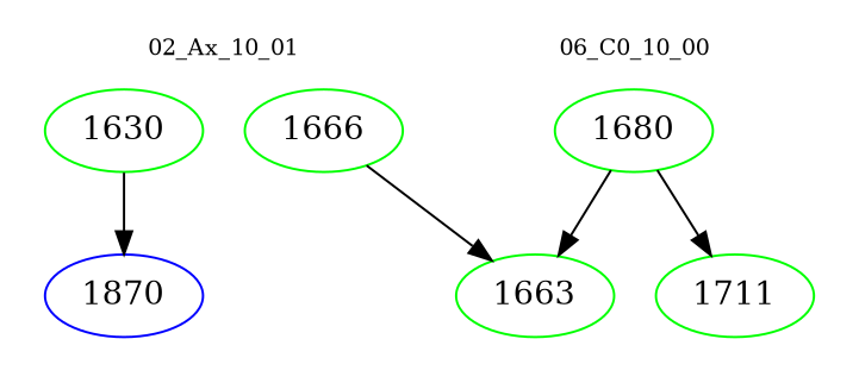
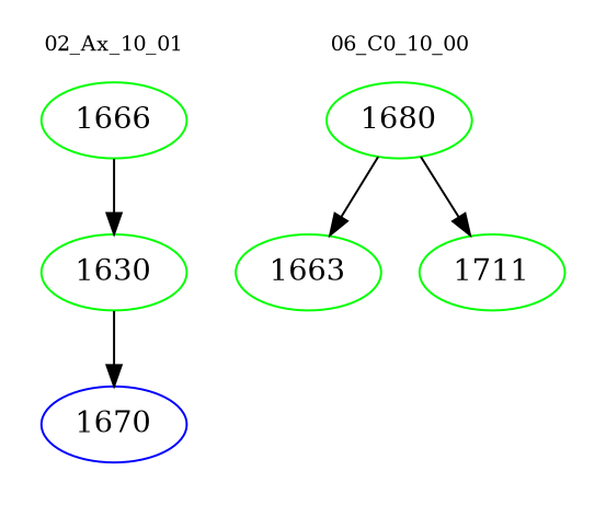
  digraph {
    node [color=green]
    edge [color=black]
    n1 [label=1666]
    n2 [label=1630]
-   n3 [color=blue label=1870]
+   n3 [color=blue label=1670]
    n4 [label=1680]
    n5 [label=1663]
    n6 [label=1711]
    subgraph cluster_1 {
      color=white
      fontsize=10
      label="02_Ax_10_01"
      n1
      n2
      n3
    }
    subgraph cluster_2 {
      color=white
      fontsize=10
      label="06_C0_10_00"
      n4
      n5
      n6
    }
-   n1 -> n5
+   n1 -> n2
    n2 -> n3
    n4 -> n5
    n4 -> n6
  }
